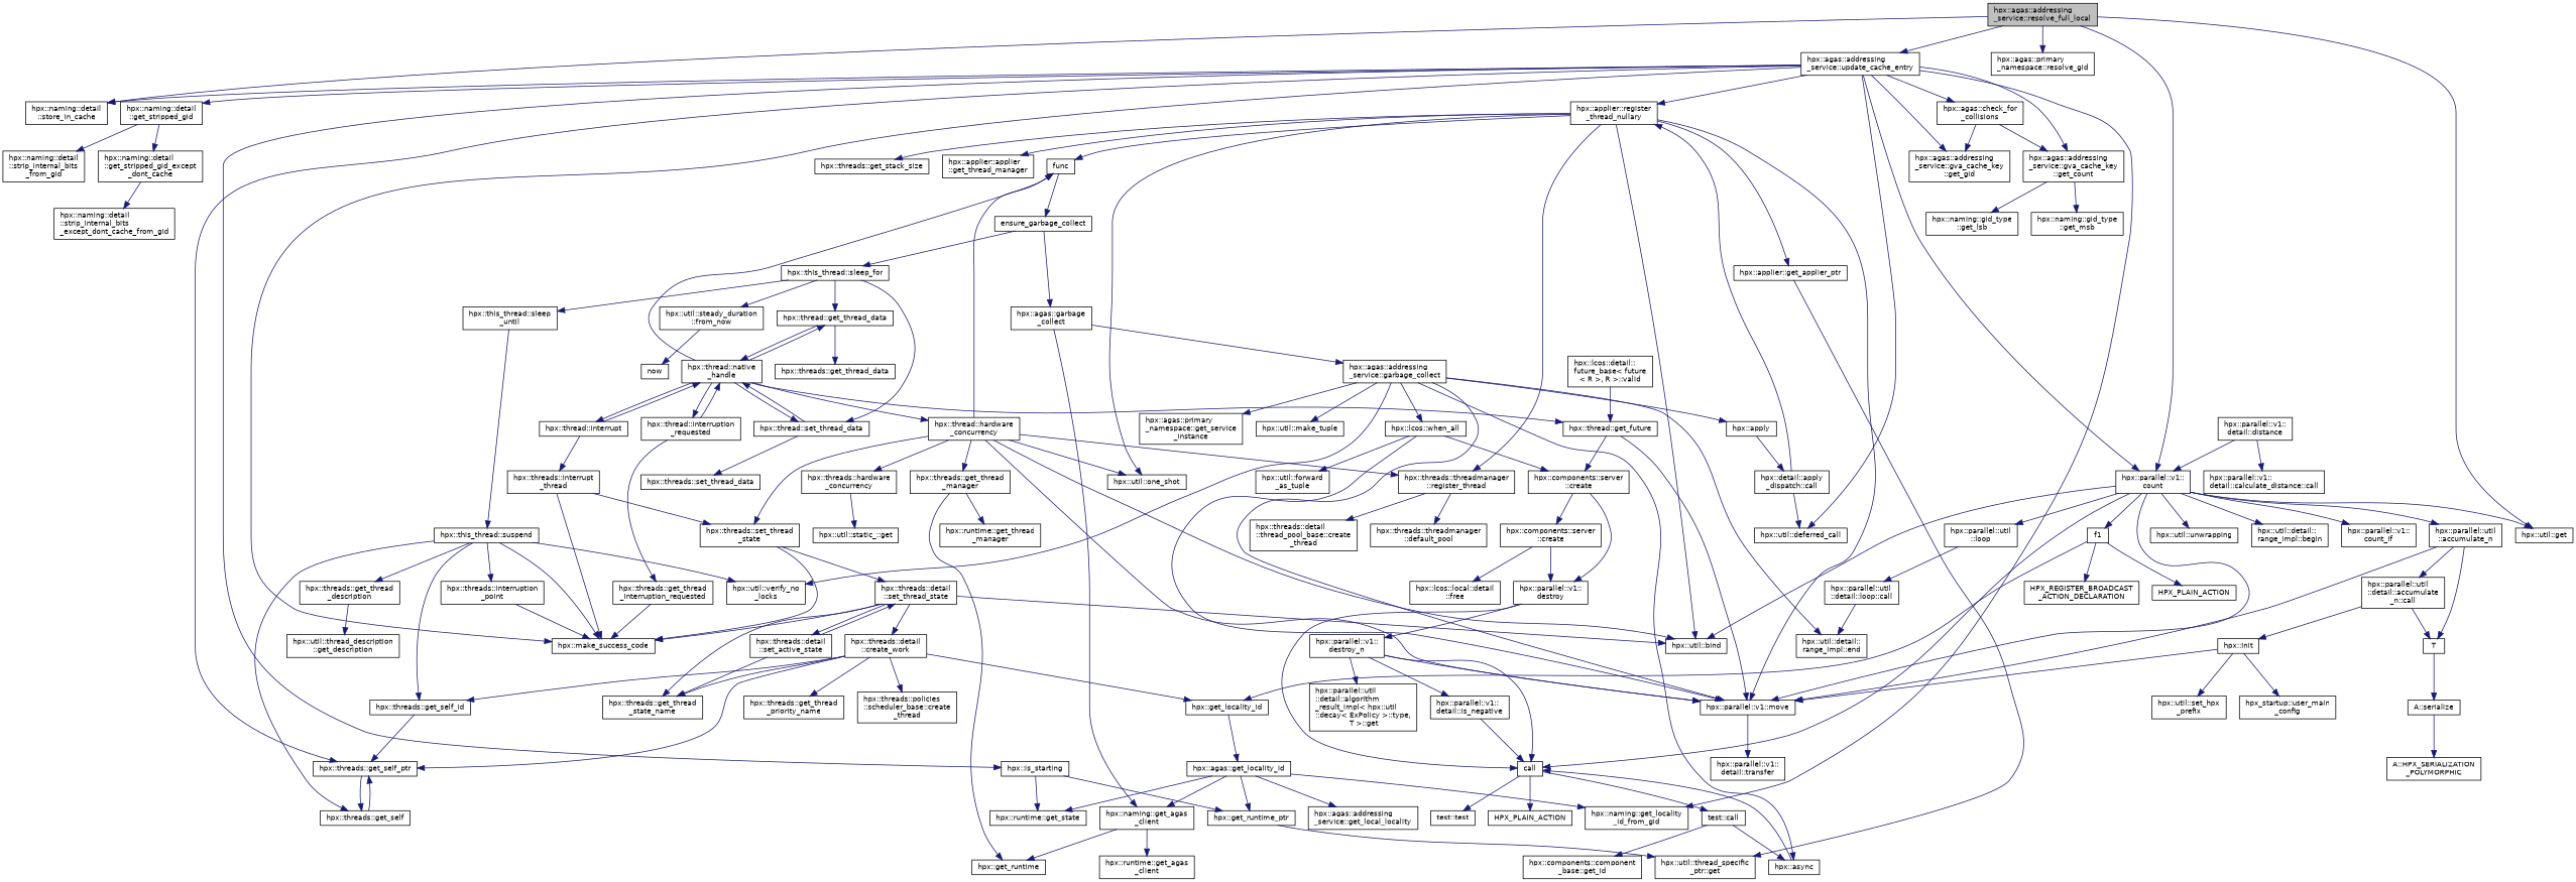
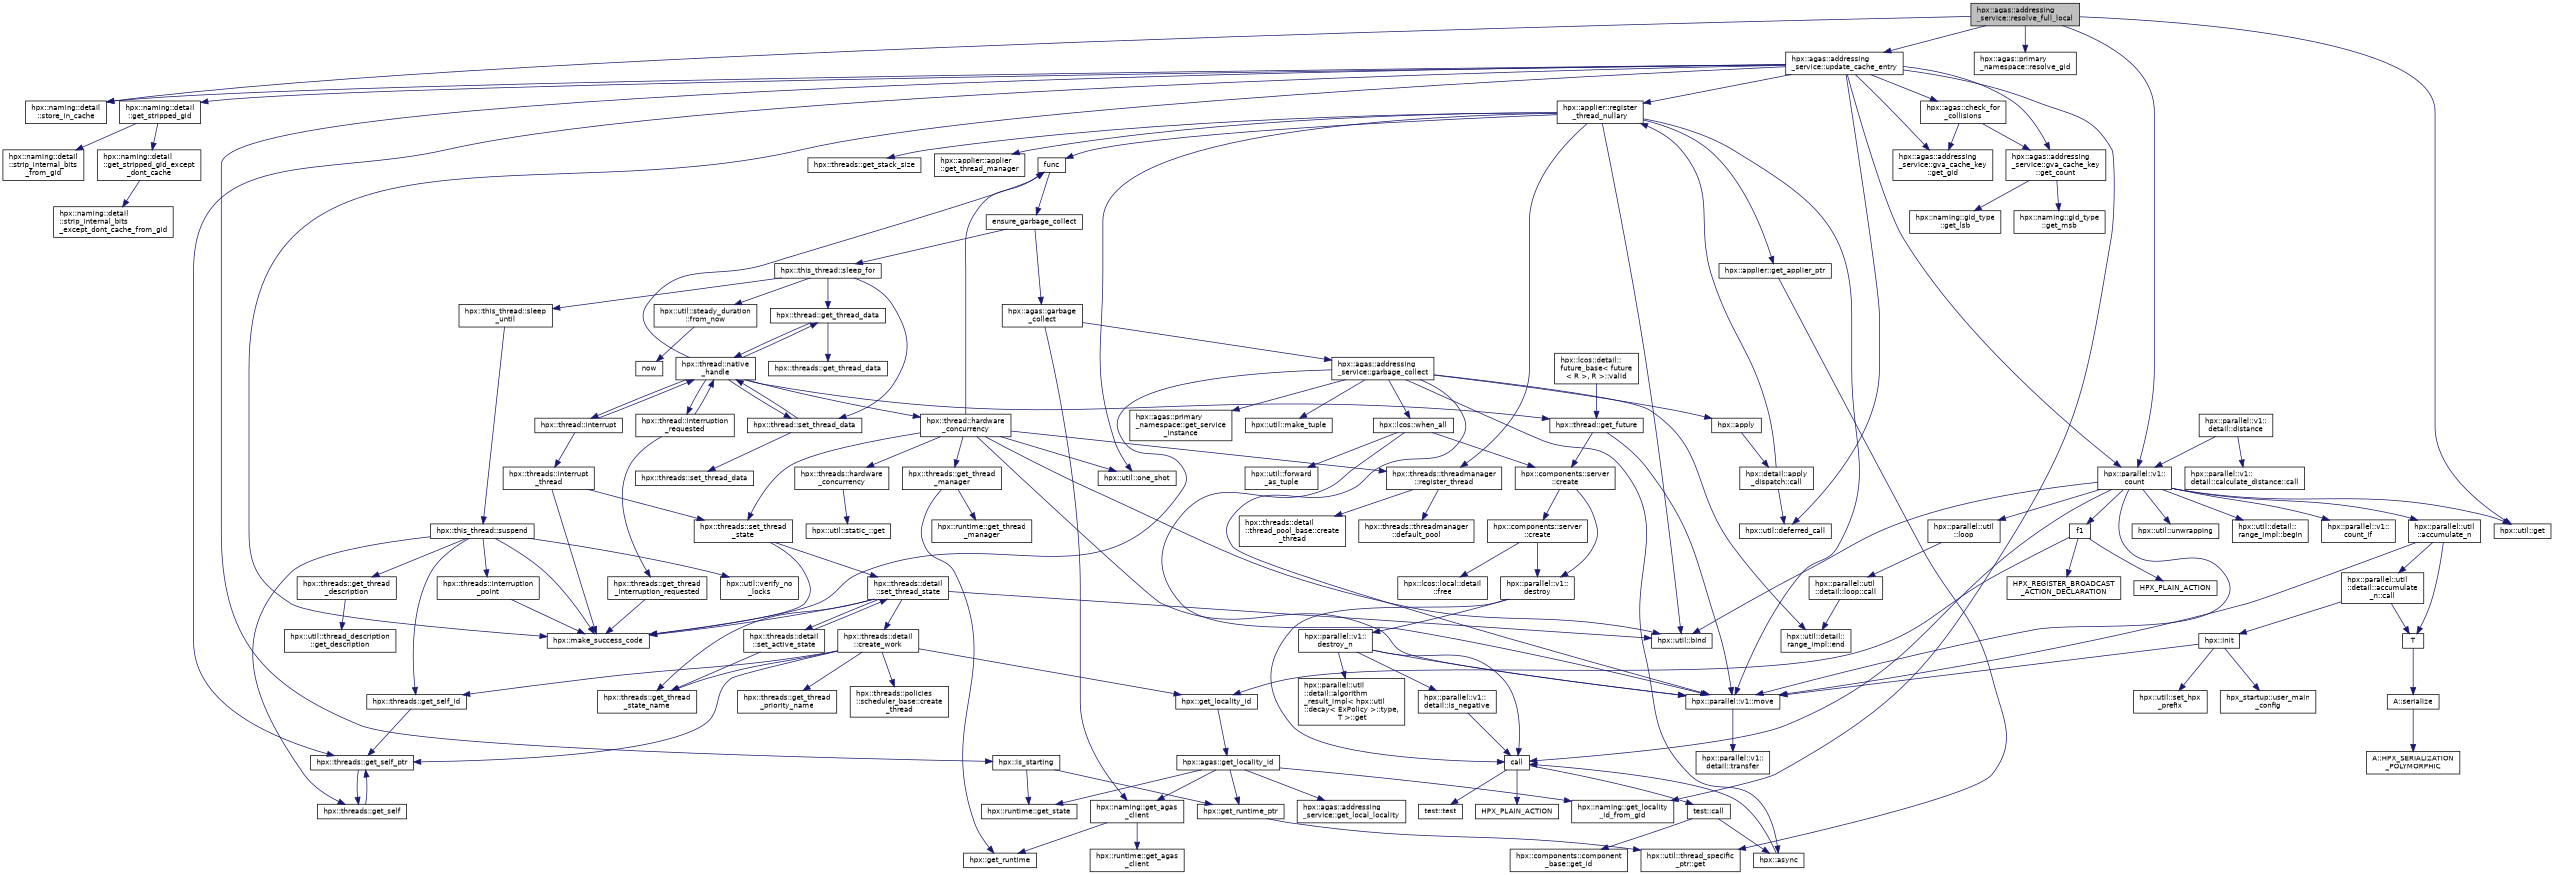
  digraph {
    rankdir=TB
    node [color=black fillcolor=white fontname=Helvetica fontsize=10 shape=record style=filled]
    edge [color=midnightblue fontname=Helvetica fontsize=10 labelfontname=Helvetica labelfontsize=10 style=solid]
    n1 [fillcolor=grey75 fontcolor=black height=0.2 label="hpx::agas::addressing\l_service::resolve_full_local" width=0.4]
    n2 [height=0.2 label="hpx::util::get" width=0.4]
    n3 [height=0.2 label="hpx::parallel::v1::\lcount" width=0.4]
    n4 [height=0.2 label="hpx::agas::primary\l_namespace::resolve_gid" width=0.4]
    n5 [height=0.2 label="hpx::naming::detail\l::store_in_cache" width=0.4]
    n6 [height=0.2 label="hpx::agas::addressing\l_service::update_cache_entry" width=0.4]
    n7 [height=0.2 label="hpx::parallel::v1::\lcount_if" width=0.4]
    n8 [height=0.2 label=f1 width=0.4]
    n9 [height=0.2 label="hpx::parallel::util\l::loop" width=0.4]
    n10 [height=0.2 label="hpx::util::bind" width=0.4]
    n11 [height=0.2 label="hpx::parallel::v1::move" width=0.4]
    n12 [height=0.2 label=call width=0.4]
    n13 [height=0.2 label="hpx::util::unwrapping" width=0.4]
    n14 [height=0.2 label="hpx::parallel::util\l::accumulate_n" width=0.4]
    n15 [height=0.2 label="hpx::util::detail::\lrange_impl::begin" width=0.4]
    n16 [height=0.2 label="hpx::naming::get_locality\l_id_from_gid" width=0.4]
    n17 [height=0.2 label="hpx::make_success_code" width=0.4]
    n18 [height=0.2 label="hpx::naming::detail\l::get_stripped_gid" width=0.4]
    n19 [height=0.2 label="hpx::threads::get_self_ptr" width=0.4]
    n20 [height=0.2 label="hpx::is_starting" width=0.4]
    n21 [height=0.2 label="hpx::applier::register\l_thread_nullary" width=0.4]
    n22 [height=0.2 label="hpx::util::deferred_call" width=0.4]
    n23 [height=0.2 label="hpx::agas::check_for\l_collisions" width=0.4]
    n24 [height=0.2 label="hpx::agas::addressing\l_service::gva_cache_key\l::get_gid" width=0.4]
    n25 [height=0.2 label="hpx::agas::addressing\l_service::gva_cache_key\l::get_count" width=0.4]
    n26 [height=0.2 label="hpx::get_locality_id" width=0.4]
    n27 [height=0.2 label=HPX_PLAIN_ACTION width=0.4]
    n28 [height=0.2 label="HPX_REGISTER_BROADCAST\l_ACTION_DECLARATION" width=0.4]
    n29 [height=0.2 label="hpx::parallel::util\l::detail::loop::call" width=0.4]
    n30 [height=0.2 label="hpx::parallel::v1::\ldetail::transfer" width=0.4]
    n31 [height=0.2 label="test::test" width=0.4]
    n32 [height=0.2 label=HPX_PLAIN_ACTION width=0.4]
    n33 [height=0.2 label="test::call" width=0.4]
    n34 [height=0.2 label="hpx::parallel::v1::\ldetail::distance" width=0.4]
    n35 [height=0.2 label="hpx::parallel::v1::\ldetail::calculate_distance::call" width=0.4]
    n36 [height=0.2 label="hpx::parallel::util\l::detail::accumulate\l_n::call" width=0.4]
    n37 [height=0.2 label=T width=0.4]
    n38 [height=0.2 label="hpx::agas::get_locality_id" width=0.4]
    n39 [height=0.2 label="hpx::get_runtime_ptr" width=0.4]
    n40 [height=0.2 label="hpx::runtime::get_state" width=0.4]
    n41 [height=0.2 label="hpx::naming::get_agas\l_client" width=0.4]
    n42 [height=0.2 label="hpx::agas::addressing\l_service::get_local_locality" width=0.4]
    n43 [height=0.2 label="hpx::util::thread_specific\l_ptr::get" width=0.4]
    n44 [height=0.2 label="hpx::get_runtime" width=0.4]
    n45 [height=0.2 label="hpx::runtime::get_agas\l_client" width=0.4]
    n46 [height=0.2 label="hpx::util::detail::\lrange_impl::end" width=0.4]
    n47 [height=0.2 label="hpx::async" width=0.4]
    n48 [height=0.2 label="hpx::components::component\l_base::get_id" width=0.4]
    n49 [height=0.2 label="hpx::init" width=0.4]
    n50 [height=0.2 label="A::serialize" width=0.4]
    n51 [height=0.2 label="hpx::util::set_hpx\l_prefix" width=0.4]
    n52 [height=0.2 label="hpx_startup::user_main\l_config" width=0.4]
    n53 [height=0.2 label="A::HPX_SERIALIZATION\l_POLYMORPHIC" width=0.4]
    n54 [height=0.2 label="hpx::naming::detail\l::strip_internal_bits\l_from_gid" width=0.4]
    n55 [height=0.2 label="hpx::naming::detail\l::get_stripped_gid_except\l_dont_cache" width=0.4]
    n56 [height=0.2 label="hpx::threads::get_self" width=0.4]
    n57 [height=0.2 label="hpx::applier::get_applier_ptr" width=0.4]
    n58 [height=0.2 label=func width=0.4]
    n59 [height=0.2 label="hpx::util::one_shot" width=0.4]
    n60 [height=0.2 label="hpx::threads::threadmanager\l::register_thread" width=0.4]
    n61 [height=0.2 label="hpx::threads::get_stack_size" width=0.4]
    n62 [height=0.2 label="hpx::applier::applier\l::get_thread_manager" width=0.4]
    n63 [height=0.2 label="hpx::naming::gid_type\l::get_msb" width=0.4]
    n64 [height=0.2 label="hpx::naming::gid_type\l::get_lsb" width=0.4]
    n65 [height=0.2 label="hpx::naming::detail\l::strip_internal_bits\l_except_dont_cache_from_gid" width=0.4]
    n66 [height=0.2 label=ensure_garbage_collect width=0.4]
    n67 [height=0.2 label="hpx::threads::threadmanager\l::default_pool" width=0.4]
    n68 [height=0.2 label="hpx::threads::detail\l::thread_pool_base::create\l_thread" width=0.4]
    n69 [height=0.2 label="hpx::this_thread::sleep_for" width=0.4]
    n70 [height=0.2 label="hpx::agas::garbage\l_collect" width=0.4]
    n71 [height=0.2 label="hpx::this_thread::sleep\l_until" width=0.4]
    n72 [height=0.2 label="hpx::util::steady_duration\l::from_now" width=0.4]
    n73 [height=0.2 label="hpx::thread::get_thread_data" width=0.4]
    n74 [height=0.2 label="hpx::thread::set_thread_data" width=0.4]
    n75 [height=0.2 label="hpx::agas::addressing\l_service::garbage_collect" width=0.4]
    n76 [height=0.2 label="hpx::this_thread::suspend" width=0.4]
    n77 [height=0.2 label=now width=0.4]
    n78 [height=0.2 label="hpx::threads::get_thread_data" width=0.4]
    n79 [height=0.2 label="hpx::thread::native\l_handle" width=0.4]
    n80 [height=0.2 label="hpx::threads::set_thread_data" width=0.4]
    n81 [height=0.2 label="hpx::threads::get_self_id" width=0.4]
    n82 [height=0.2 label="hpx::threads::interruption\l_point" width=0.4]
    n83 [height=0.2 label="hpx::util::verify_no\l_locks" width=0.4]
    n84 [height=0.2 label="hpx::threads::get_thread\l_description" width=0.4]
    n85 [height=0.2 label="hpx::util::thread_description\l::get_description" width=0.4]
    n86 [height=0.2 label="hpx::thread::hardware\l_concurrency" width=0.4]
    n87 [height=0.2 label="hpx::thread::interrupt" width=0.4]
    n88 [height=0.2 label="hpx::thread::interruption\l_requested" width=0.4]
    n89 [height=0.2 label="hpx::thread::get_future" width=0.4]
    n90 [height=0.2 label="hpx::threads::hardware\l_concurrency" width=0.4]
    n91 [height=0.2 label="hpx::threads::get_thread\l_manager" width=0.4]
    n92 [height=0.2 label="hpx::threads::set_thread\l_state" width=0.4]
    n93 [height=0.2 label="hpx::threads::interrupt\l_thread" width=0.4]
    n94 [height=0.2 label="hpx::threads::get_thread\l_interruption_requested" width=0.4]
    n95 [height=0.2 label="hpx::components::server\l::create" width=0.4]
    n96 [height=0.2 label="hpx::util::static_::get" width=0.4]
    n97 [height=0.2 label="hpx::runtime::get_thread\l_manager" width=0.4]
    n98 [height=0.2 label="hpx::threads::detail\l::set_thread_state" width=0.4]
    n99 [height=0.2 label="hpx::threads::get_thread\l_state_name" width=0.4]
    n100 [height=0.2 label="hpx::threads::detail\l::set_active_state" width=0.4]
    n101 [height=0.2 label="hpx::threads::detail\l::create_work" width=0.4]
    n102 [height=0.2 label="hpx::threads::get_thread\l_priority_name" width=0.4]
    n103 [height=0.2 label="hpx::threads::policies\l::scheduler_base::create\l_thread" width=0.4]
    n104 [height=0.2 label="hpx::lcos::detail::\lfuture_base\< future\l\< R \>, R \>::valid" width=0.4]
    n105 [height=0.2 label="hpx::components::server\l::create" width=0.4]
    n106 [height=0.2 label="hpx::parallel::v1::\ldestroy" width=0.4]
    n107 [height=0.2 label="hpx::lcos::local::detail\l::free" width=0.4]
    n108 [height=0.2 label="hpx::parallel::v1::\ldestroy_n" width=0.4]
    n109 [height=0.2 label="hpx::parallel::v1::\ldetail::is_negative" width=0.4]
    n110 [height=0.2 label="hpx::parallel::util\l::detail::algorithm\l_result_impl\< hpx::util\l::decay\< ExPolicy \>::type,\l T \>::get" width=0.4]
    n111 [height=0.2 label="hpx::agas::primary\l_namespace::get_service\l_instance" width=0.4]
    n112 [height=0.2 label="hpx::util::make_tuple" width=0.4]
    n113 [height=0.2 label="hpx::apply" width=0.4]
    n114 [height=0.2 label="hpx::lcos::when_all" width=0.4]
    n115 [height=0.2 label="hpx::detail::apply\l_dispatch::call" width=0.4]
    n116 [height=0.2 label="hpx::util::forward\l_as_tuple" width=0.4]
    n1 -> n2
    n1 -> n3
    n1 -> n4
    n1 -> n5
    n1 -> n6
    n3 -> n2
    n3 -> n7
    n3 -> n8
    n3 -> n9
    n3 -> n10
    n3 -> n11
    n3 -> n12
    n3 -> n13
    n3 -> n14
    n3 -> n15
    n6 -> n3
    n6 -> n5
    n6 -> n16
    n6 -> n17
    n6 -> n18
    n6 -> n19
    n6 -> n20
    n6 -> n21
    n6 -> n22
    n6 -> n23
    n6 -> n24
    n6 -> n25
    n8 -> n26
    n8 -> n27
    n8 -> n28
    n9 -> n29
    n11 -> n30
    n12 -> n31
    n12 -> n32
    n12 -> n33
    n14 -> n11
    n14 -> n36
    n14 -> n37
    n18 -> n54
    n18 -> n55
    n19 -> n56
    n20 -> n39
    n20 -> n40
    n21 -> n10
    n21 -> n11
    n21 -> n57
    n21 -> n58
    n21 -> n59
    n21 -> n60
    n21 -> n61
    n21 -> n62
    n23 -> n24
    n23 -> n25
    n25 -> n63
    n25 -> n64
    n26 -> n38
    n29 -> n46
    n33 -> n47
    n33 -> n48
    n34 -> n3
    n34 -> n35
    n36 -> n37
    n36 -> n49
    n37 -> n50
    n38 -> n16
    n38 -> n39
    n38 -> n40
    n38 -> n41
    n38 -> n42
    n39 -> n43
    n41 -> n44
    n41 -> n45
    n47 -> n12
    n49 -> n11
    n49 -> n51
    n49 -> n52
    n50 -> n53
    n55 -> n65
    n56 -> n19
    n57 -> n43
    n58 -> n66
    n60 -> n67
    n60 -> n68
    n66 -> n69
    n66 -> n70
    n69 -> n71
    n69 -> n72
    n69 -> n73
    n69 -> n74
    n70 -> n41
    n70 -> n75
    n71 -> n76
    n72 -> n77
    n73 -> n78
    n73 -> n79
    n74 -> n79
    n74 -> n80
    n75 -> n11
-   n75 -> n83
+   n75 -> n17
    n75 -> n46
    n75 -> n47
    n75 -> n111
    n75 -> n112
    n75 -> n113
    n75 -> n114
    n76 -> n17
    n76 -> n56
    n76 -> n81
    n76 -> n82
    n76 -> n83
    n76 -> n84
    n79 -> n58
    n79 -> n73
    n79 -> n74
    n79 -> n86
    n79 -> n87
    n79 -> n88
    n79 -> n89
    n81 -> n19
    n82 -> n17
    n84 -> n85
    n86 -> n10
    n86 -> n11
    n86 -> n58
    n86 -> n59
    n86 -> n60
    n86 -> n90
    n86 -> n91
    n86 -> n92
    n87 -> n79
    n87 -> n93
    n88 -> n79
    n88 -> n94
    n89 -> n11
    n89 -> n95
    n90 -> n96
    n91 -> n44
    n91 -> n97
    n92 -> n17
    n92 -> n98
    n93 -> n17
    n93 -> n92
    n94 -> n17
    n95 -> n105
    n95 -> n106
    n98 -> n10
    n98 -> n17
    n98 -> n99
    n98 -> n100
    n98 -> n101
    n100 -> n98
    n100 -> n99
    n101 -> n19
    n101 -> n26
    n101 -> n81
    n101 -> n99
    n101 -> n102
    n101 -> n103
    n104 -> n89
    n105 -> n106
    n105 -> n107
    n106 -> n12
    n106 -> n108
    n108 -> n11
    n108 -> n12
    n108 -> n109
    n108 -> n110
    n109 -> n12
    n113 -> n115
    n114 -> n11
    n114 -> n95
    n114 -> n116
    n115 -> n21
    n115 -> n22
  }
